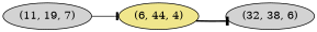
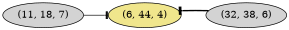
  digraph {
    rankdir=LR
    node [fillcolor=lightgrey style=filled]
    edge [arrowhead=tee]
    "(6, 44, 4)" [fillcolor=khaki]
    "(32, 38, 6)"
-   "(11, 19, 7)"
-   "(6, 44, 4)" -> "(32, 38, 6)" [style=bold]
+   "(11, 19, 7)" [label="(11, 18, 7)"]
+   "(32, 38, 6)" -> "(6, 44, 4)" [style=bold]
    "(11, 19, 7)" -> "(6, 44, 4)" [style=solid]
  }
